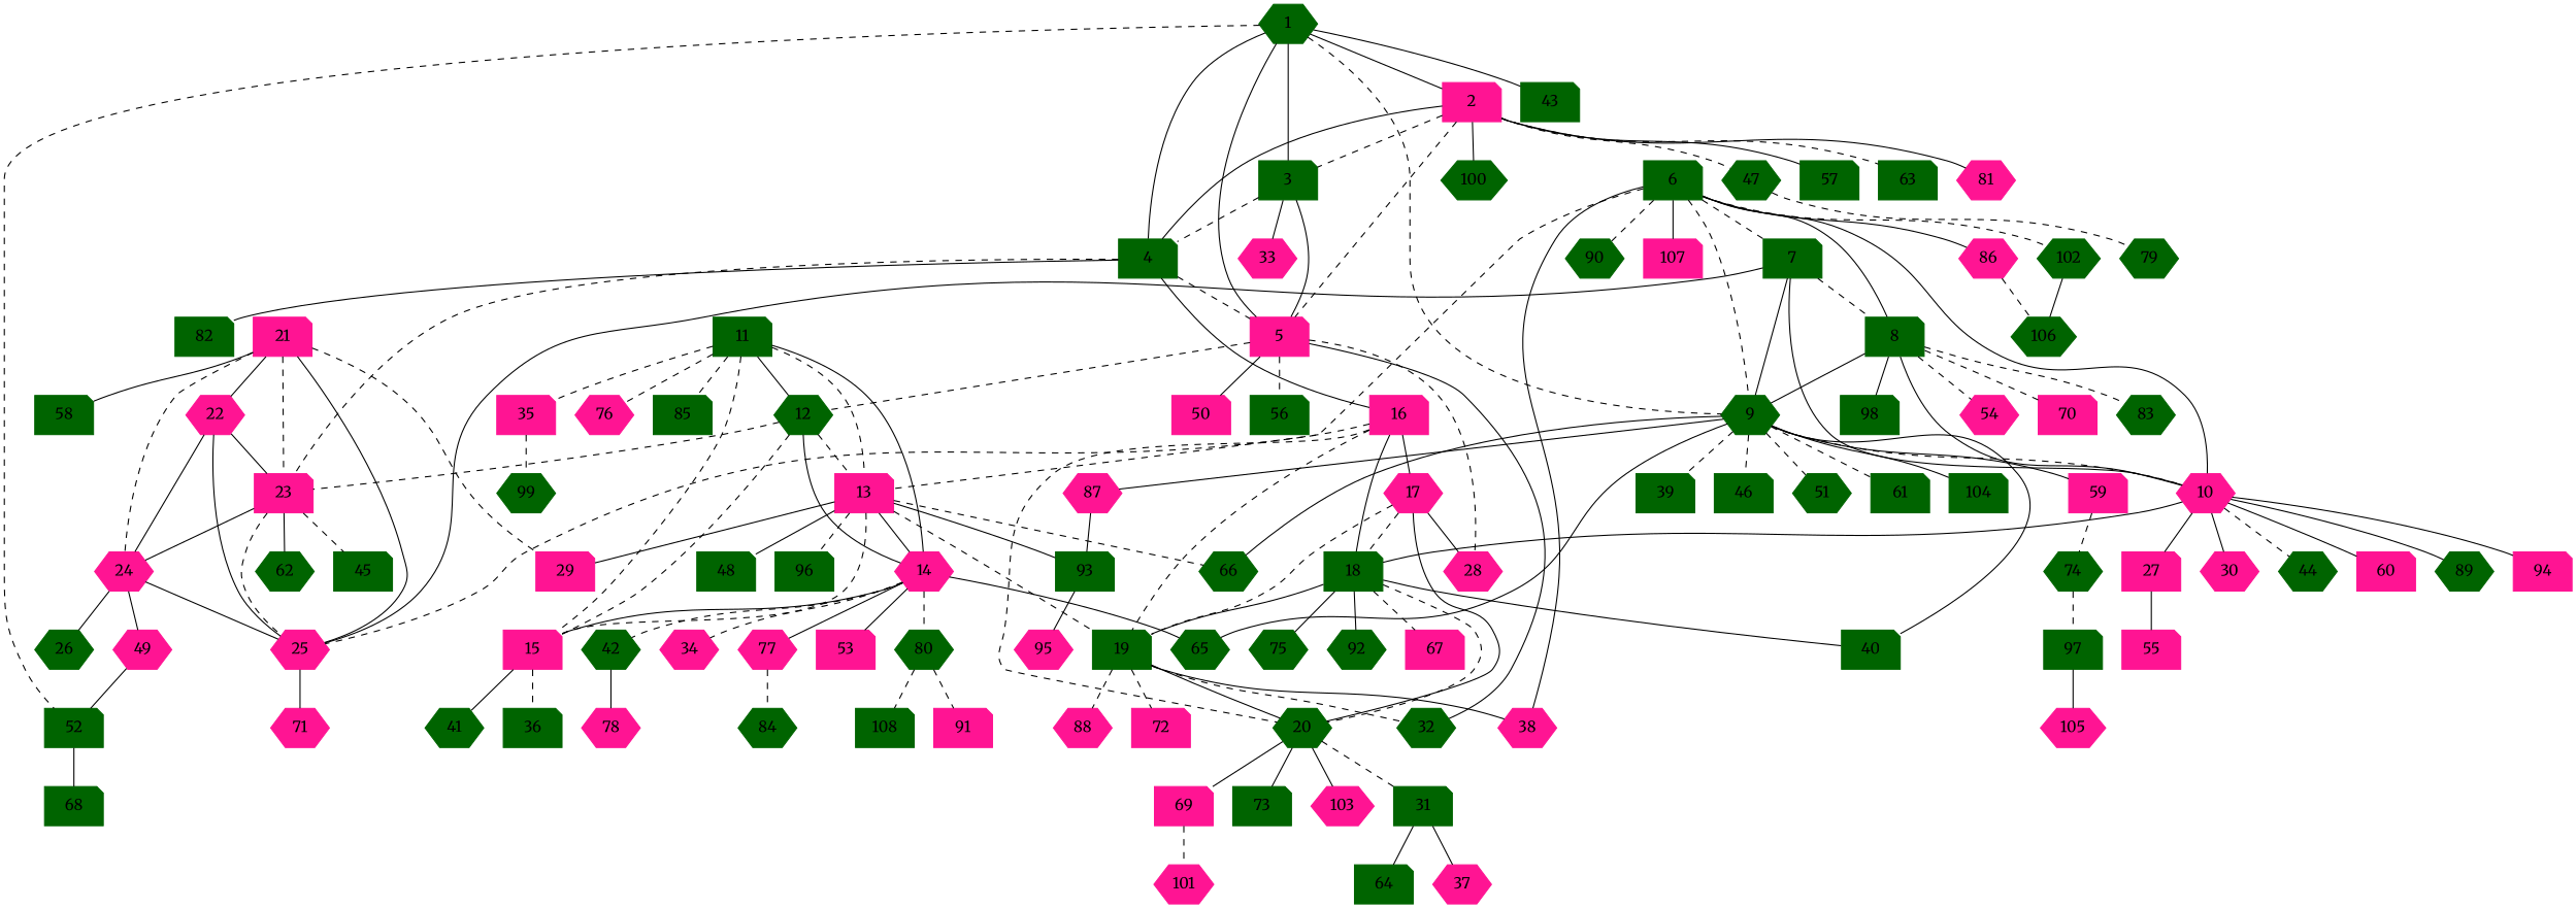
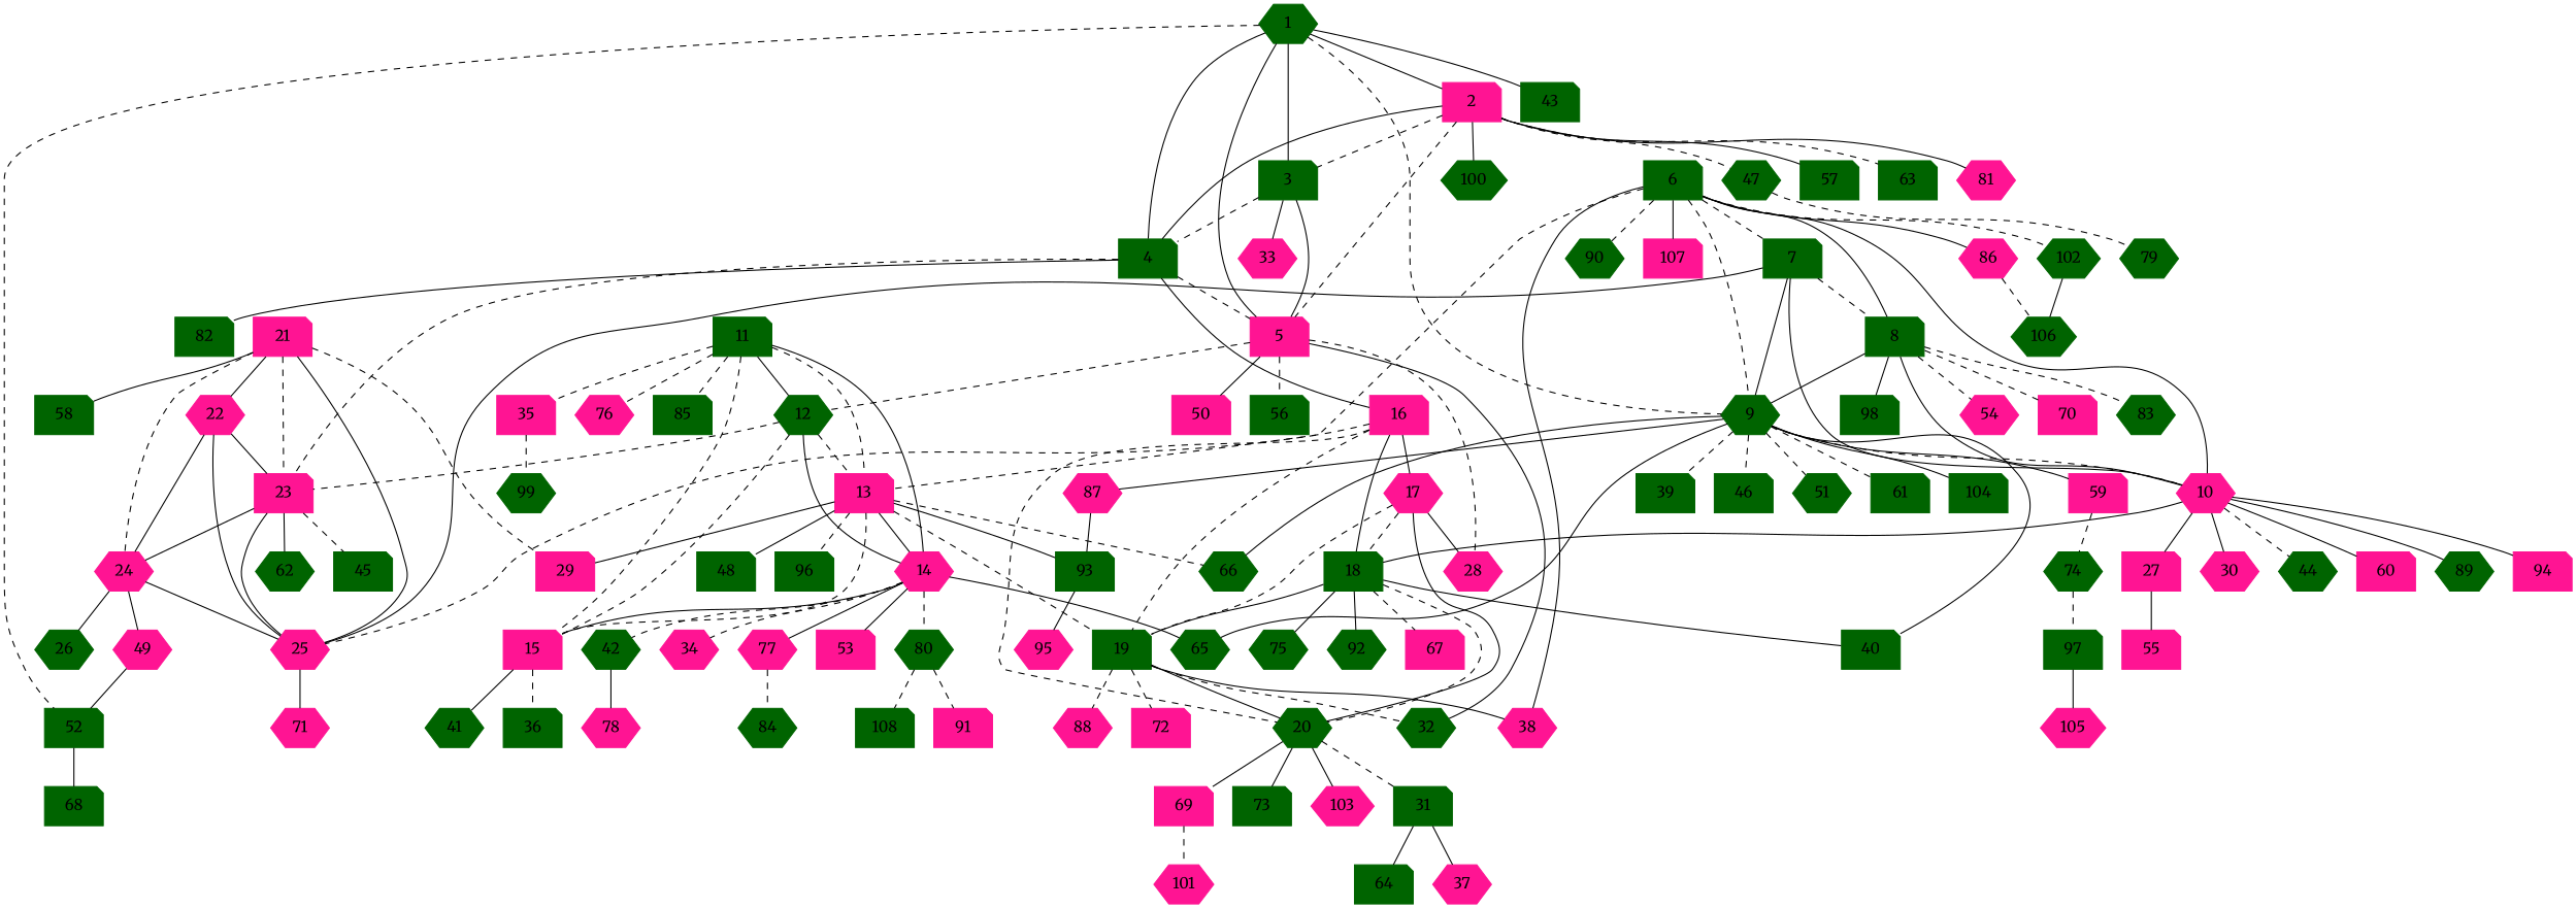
  graph {
    fontname=Merriweather
    node [color=darkgreen fontname=Merriweather shape=note style=filled]
    edge [fontname=Merriweather style=solid]
    1 [shape=hexagon]
    2 [color=deeppink]
    3
    4
    5 [color=deeppink]
    9 [shape=hexagon]
    43
    52
    47 [shape=hexagon]
    57
    63
    81 [color=deeppink shape=hexagon]
    100 [shape=hexagon]
    33 [color=deeppink shape=hexagon]
    16 [color=deeppink]
    23 [color=deeppink]
    82
    12 [shape=hexagon]
    28 [color=deeppink shape=hexagon]
    32 [shape=hexagon]
    50 [color=deeppink]
    56
    10 [color=deeppink shape=hexagon]
    39
    40
    46
    51 [shape=hexagon]
    59 [color=deeppink]
    61
    65 [shape=hexagon]
    66 [shape=hexagon]
    87 [color=deeppink shape=hexagon]
    104
    68
    79 [shape=hexagon]
    86 [color=deeppink shape=hexagon]
    106 [shape=hexagon]
    25 [color=deeppink shape=hexagon]
    18
    19
    17 [color=deeppink shape=hexagon]
    20 [shape=hexagon]
    24 [color=deeppink shape=hexagon]
    45
    62 [shape=hexagon]
    13 [color=deeppink]
    14 [color=deeppink shape=hexagon]
    15 [color=deeppink]
    6
    7
    8
    38 [color=deeppink shape=hexagon]
    90 [shape=hexagon]
    102 [shape=hexagon]
    107 [color=deeppink]
    54 [color=deeppink shape=hexagon]
    70 [color=deeppink]
    83 [shape=hexagon]
    98
    27 [color=deeppink]
    30 [color=deeppink shape=hexagon]
    44 [shape=hexagon]
    60 [color=deeppink]
    89 [shape=hexagon]
    94 [color=deeppink]
    29 [color=deeppink]
    48
    93
    96
    71 [color=deeppink shape=hexagon]
    74 [shape=hexagon]
    67 [color=deeppink]
    75 [shape=hexagon]
    92 [shape=hexagon]
    55 [color=deeppink]
    11
    35 [color=deeppink]
    76 [color=deeppink shape=hexagon]
    85
    34 [color=deeppink shape=hexagon]
    42 [shape=hexagon]
    53 [color=deeppink]
    77 [color=deeppink shape=hexagon]
    80 [shape=hexagon]
    36
    41 [shape=hexagon]
    99 [shape=hexagon]
    72 [color=deeppink]
    88 [color=deeppink shape=hexagon]
    95 [color=deeppink shape=hexagon]
    78 [color=deeppink shape=hexagon]
    84 [shape=hexagon]
    91 [color=deeppink]
    108
    31
    69 [color=deeppink]
    73
    103 [color=deeppink shape=hexagon]
    37 [color=deeppink shape=hexagon]
    64
    101 [color=deeppink shape=hexagon]
    21 [color=deeppink]
    22 [color=deeppink shape=hexagon]
    58
    26 [shape=hexagon]
    49 [color=deeppink shape=hexagon]
    97
    105 [color=deeppink shape=hexagon]
    1 -- 2
    1 -- 3
    1 -- 4
    1 -- 5
    1 -- 9 [style=dashed]
    1 -- 43
    1 -- 52 [style=dashed]
    2 -- 3 [style=dashed]
    2 -- 4
    2 -- 5 [style=dashed]
    2 -- 47 [style=dashed]
    2 -- 57
    2 -- 63 [style=dashed]
    2 -- 81
    2 -- 100
    3 -- 4 [style=dashed]
    3 -- 5
    3 -- 33
    4 -- 5 [style=dashed]
    4 -- 16
    4 -- 23 [style=dashed]
    4 -- 82
    5 -- 12 [style=dashed]
    5 -- 28 [style=dashed]
    5 -- 32
    5 -- 50
    5 -- 56 [style=dashed]
    9 -- 10 [style=dashed]
    9 -- 39 [style=dashed]
    9 -- 40
    9 -- 46 [style=dashed]
    9 -- 51 [style=dashed]
    9 -- 59
    9 -- 61 [style=dashed]
    9 -- 65
    9 -- 66
    9 -- 87
    9 -- 104
    52 -- 68
    47 -- 79 [style=dashed]
    16 -- 25 [style=dashed]
    16 -- 18
    16 -- 19 [style=dashed]
    16 -- 17
    16 -- 20 [style=dashed]
-   23 -- 25 [style=dashed]
+   23 -- 25
    23 -- 24
    23 -- 45 [style=dashed]
    23 -- 62
    12 -- 23 [style=dashed]
    12 -- 13 [style=dashed]
    12 -- 14
    12 -- 15 [style=dashed]
    10 -- 18
    10 -- 27
    10 -- 30
    10 -- 44 [style=dashed]
    10 -- 60
    10 -- 89
    10 -- 94
    59 -- 74 [style=dashed]
    87 -- 93
    86 -- 106 [style=dashed]
    25 -- 71
    18 -- 40
    18 -- 19
    18 -- 20 [style=dashed]
    18 -- 67 [style=dashed]
    18 -- 75
    18 -- 92
    19 -- 32 [style=dashed]
    19 -- 20
    19 -- 38
    19 -- 72 [style=dashed]
    19 -- 88 [style=dashed]
    17 -- 28
    17 -- 18 [style=dashed]
    17 -- 19 [style=dashed]
    17 -- 20
    20 -- 31 [style=dashed]
    20 -- 69
    20 -- 73
    20 -- 103
    24 -- 25
    24 -- 26
    24 -- 49
    13 -- 66 [style=dashed]
    13 -- 19 [style=dashed]
    13 -- 14
    13 -- 15 [style=dashed]
    13 -- 29
    13 -- 48
    13 -- 93
    13 -- 96 [style=dashed]
    14 -- 65
    14 -- 15
    14 -- 34 [style=dashed]
    14 -- 42 [style=dashed]
    14 -- 53
    14 -- 77
    14 -- 80 [style=dashed]
    15 -- 36 [style=dashed]
    15 -- 41
    6 -- 9 [style=dashed]
    6 -- 10
    6 -- 86
    6 -- 13 [style=dashed]
    6 -- 7 [style=dashed]
    6 -- 8
    6 -- 38
    6 -- 90 [style=dashed]
    6 -- 102 [style=dashed]
    6 -- 107
    7 -- 9
    7 -- 10
    7 -- 25
    7 -- 8 [style=dashed]
    8 -- 9
    8 -- 10
    8 -- 54 [style=dashed]
    8 -- 70 [style=dashed]
    8 -- 83 [style=dashed]
    8 -- 98
    102 -- 106
    27 -- 55
    93 -- 95
    74 -- 97 [style=dashed]
    11 -- 12
    11 -- 13 [style=dashed]
    11 -- 14
    11 -- 15 [style=dashed]
    11 -- 35 [style=dashed]
    11 -- 76 [style=dashed]
    11 -- 85 [style=dashed]
    35 -- 99 [style=dashed]
    42 -- 78
    77 -- 84 [style=dashed]
    80 -- 91 [style=dashed]
    80 -- 108 [style=dashed]
    31 -- 37
    31 -- 64
    69 -- 101 [style=dashed]
    21 -- 23 [style=dashed]
    21 -- 25
    21 -- 24 [style=dashed]
    21 -- 29 [style=dashed]
    21 -- 22
    21 -- 58
    22 -- 23
    22 -- 25
    22 -- 24
    49 -- 52
    97 -- 105
  }
